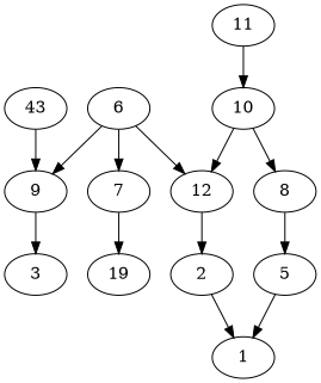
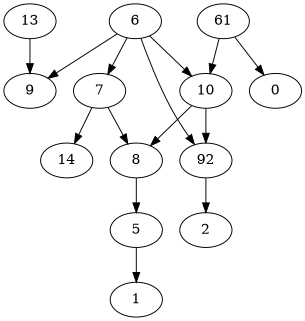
  strict digraph {
    2
    1
    6
    7
    9
    10
-   12
+   12 [label=92]
    8
-   14 [label=19]
-   3
+   14
    5
-   11
-   13 [label=43]
-   2 -> 1
+   11 [label=61]
+   0
+   13
    6 -> 7
    6 -> 9
+   6 -> 10
    6 -> 12
+   7 -> 8
    7 -> 14
-   9 -> 3
    10 -> 12
    10 -> 8
    12 -> 2
    8 -> 5
    5 -> 1
    11 -> 10
+   11 -> 0
    13 -> 9
  }
